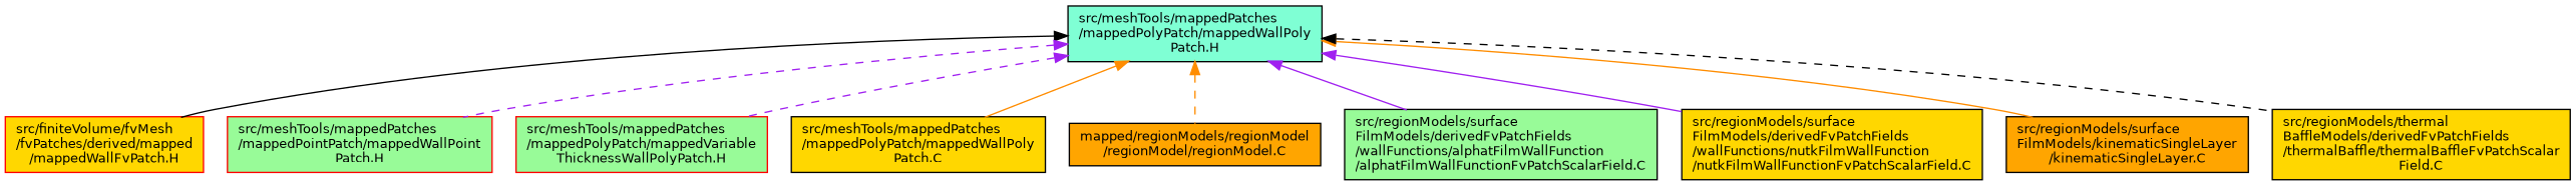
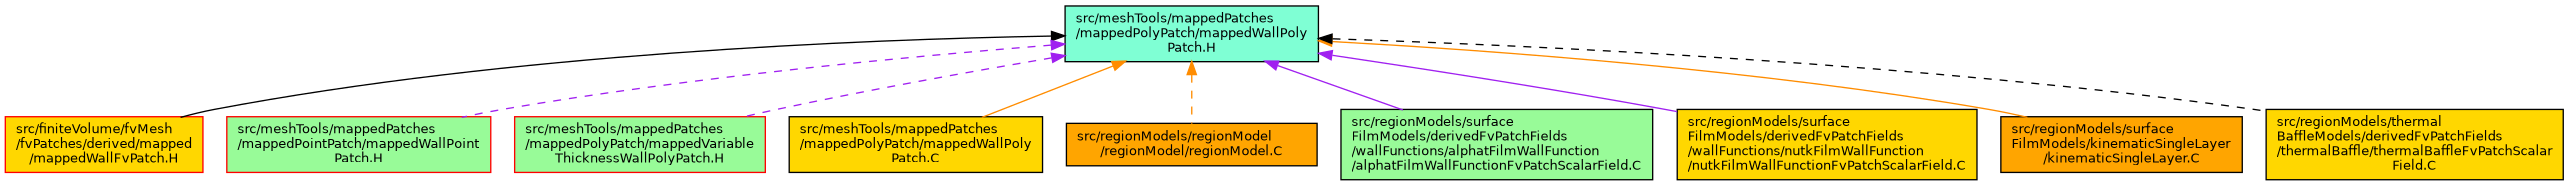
  digraph {
    node [color=black fillcolor=gold fontname=Helvetica fontsize=10 shape=record style=filled]
    edge [color=purple dir=back fontname=Helvetica fontsize=10 labelfontname=Helvetica labelfontsize=10 style=solid]
    n1 [fillcolor=aquamarine fontcolor=black height=0.2 label="src/meshTools/mappedPatches\l/mappedPolyPatch/mappedWallPoly\lPatch.H" width=0.4]
    n2 [color=red height=0.2 label="src/finiteVolume/fvMesh\l/fvPatches/derived/mapped\l/mappedWallFvPatch.H" width=0.4]
    n3 [color=red height=0.2 label="src/meshTools/mappedPatches\l/mappedPointPatch/mappedWallPoint\lPatch.H" width=0.4 fillcolor=palegreen]
    n4 [color=red height=0.2 label="src/meshTools/mappedPatches\l/mappedPolyPatch/mappedVariable\lThicknessWallPolyPatch.H" width=0.4 fillcolor=palegreen]
    n5 [height=0.2 label="src/meshTools/mappedPatches\l/mappedPolyPatch/mappedWallPoly\lPatch.C" width=0.4]
-   n6 [height=0.2 label="mapped/regionModels/regionModel\l/regionModel/regionModel.C" width=0.4 fillcolor=orange]
+   n6 [height=0.2 label="src/regionModels/regionModel\l/regionModel/regionModel.C" width=0.4 fillcolor=orange]
    n7 [height=0.2 label="src/regionModels/surface\lFilmModels/derivedFvPatchFields\l/wallFunctions/alphatFilmWallFunction\l/alphatFilmWallFunctionFvPatchScalarField.C" width=0.4 fillcolor=palegreen]
    n8 [height=0.2 label="src/regionModels/surface\lFilmModels/derivedFvPatchFields\l/wallFunctions/nutkFilmWallFunction\l/nutkFilmWallFunctionFvPatchScalarField.C" width=0.4]
    n9 [height=0.2 label="src/regionModels/surface\lFilmModels/kinematicSingleLayer\l/kinematicSingleLayer.C" width=0.4 fillcolor=orange]
    n10 [height=0.2 label="src/regionModels/thermal\lBaffleModels/derivedFvPatchFields\l/thermalBaffle/thermalBaffleFvPatchScalar\lField.C" width=0.4]
    n1 -> n2 [color=black]
    n1 -> n3 [style=dashed]
    n1 -> n4 [style=dashed]
    n1 -> n5 [color=darkorange]
    n1 -> n6 [color=darkorange style=dashed]
    n1 -> n7
    n1 -> n8
    n1 -> n9 [color=darkorange]
    n1 -> n10 [color=black style=dashed]
  }
